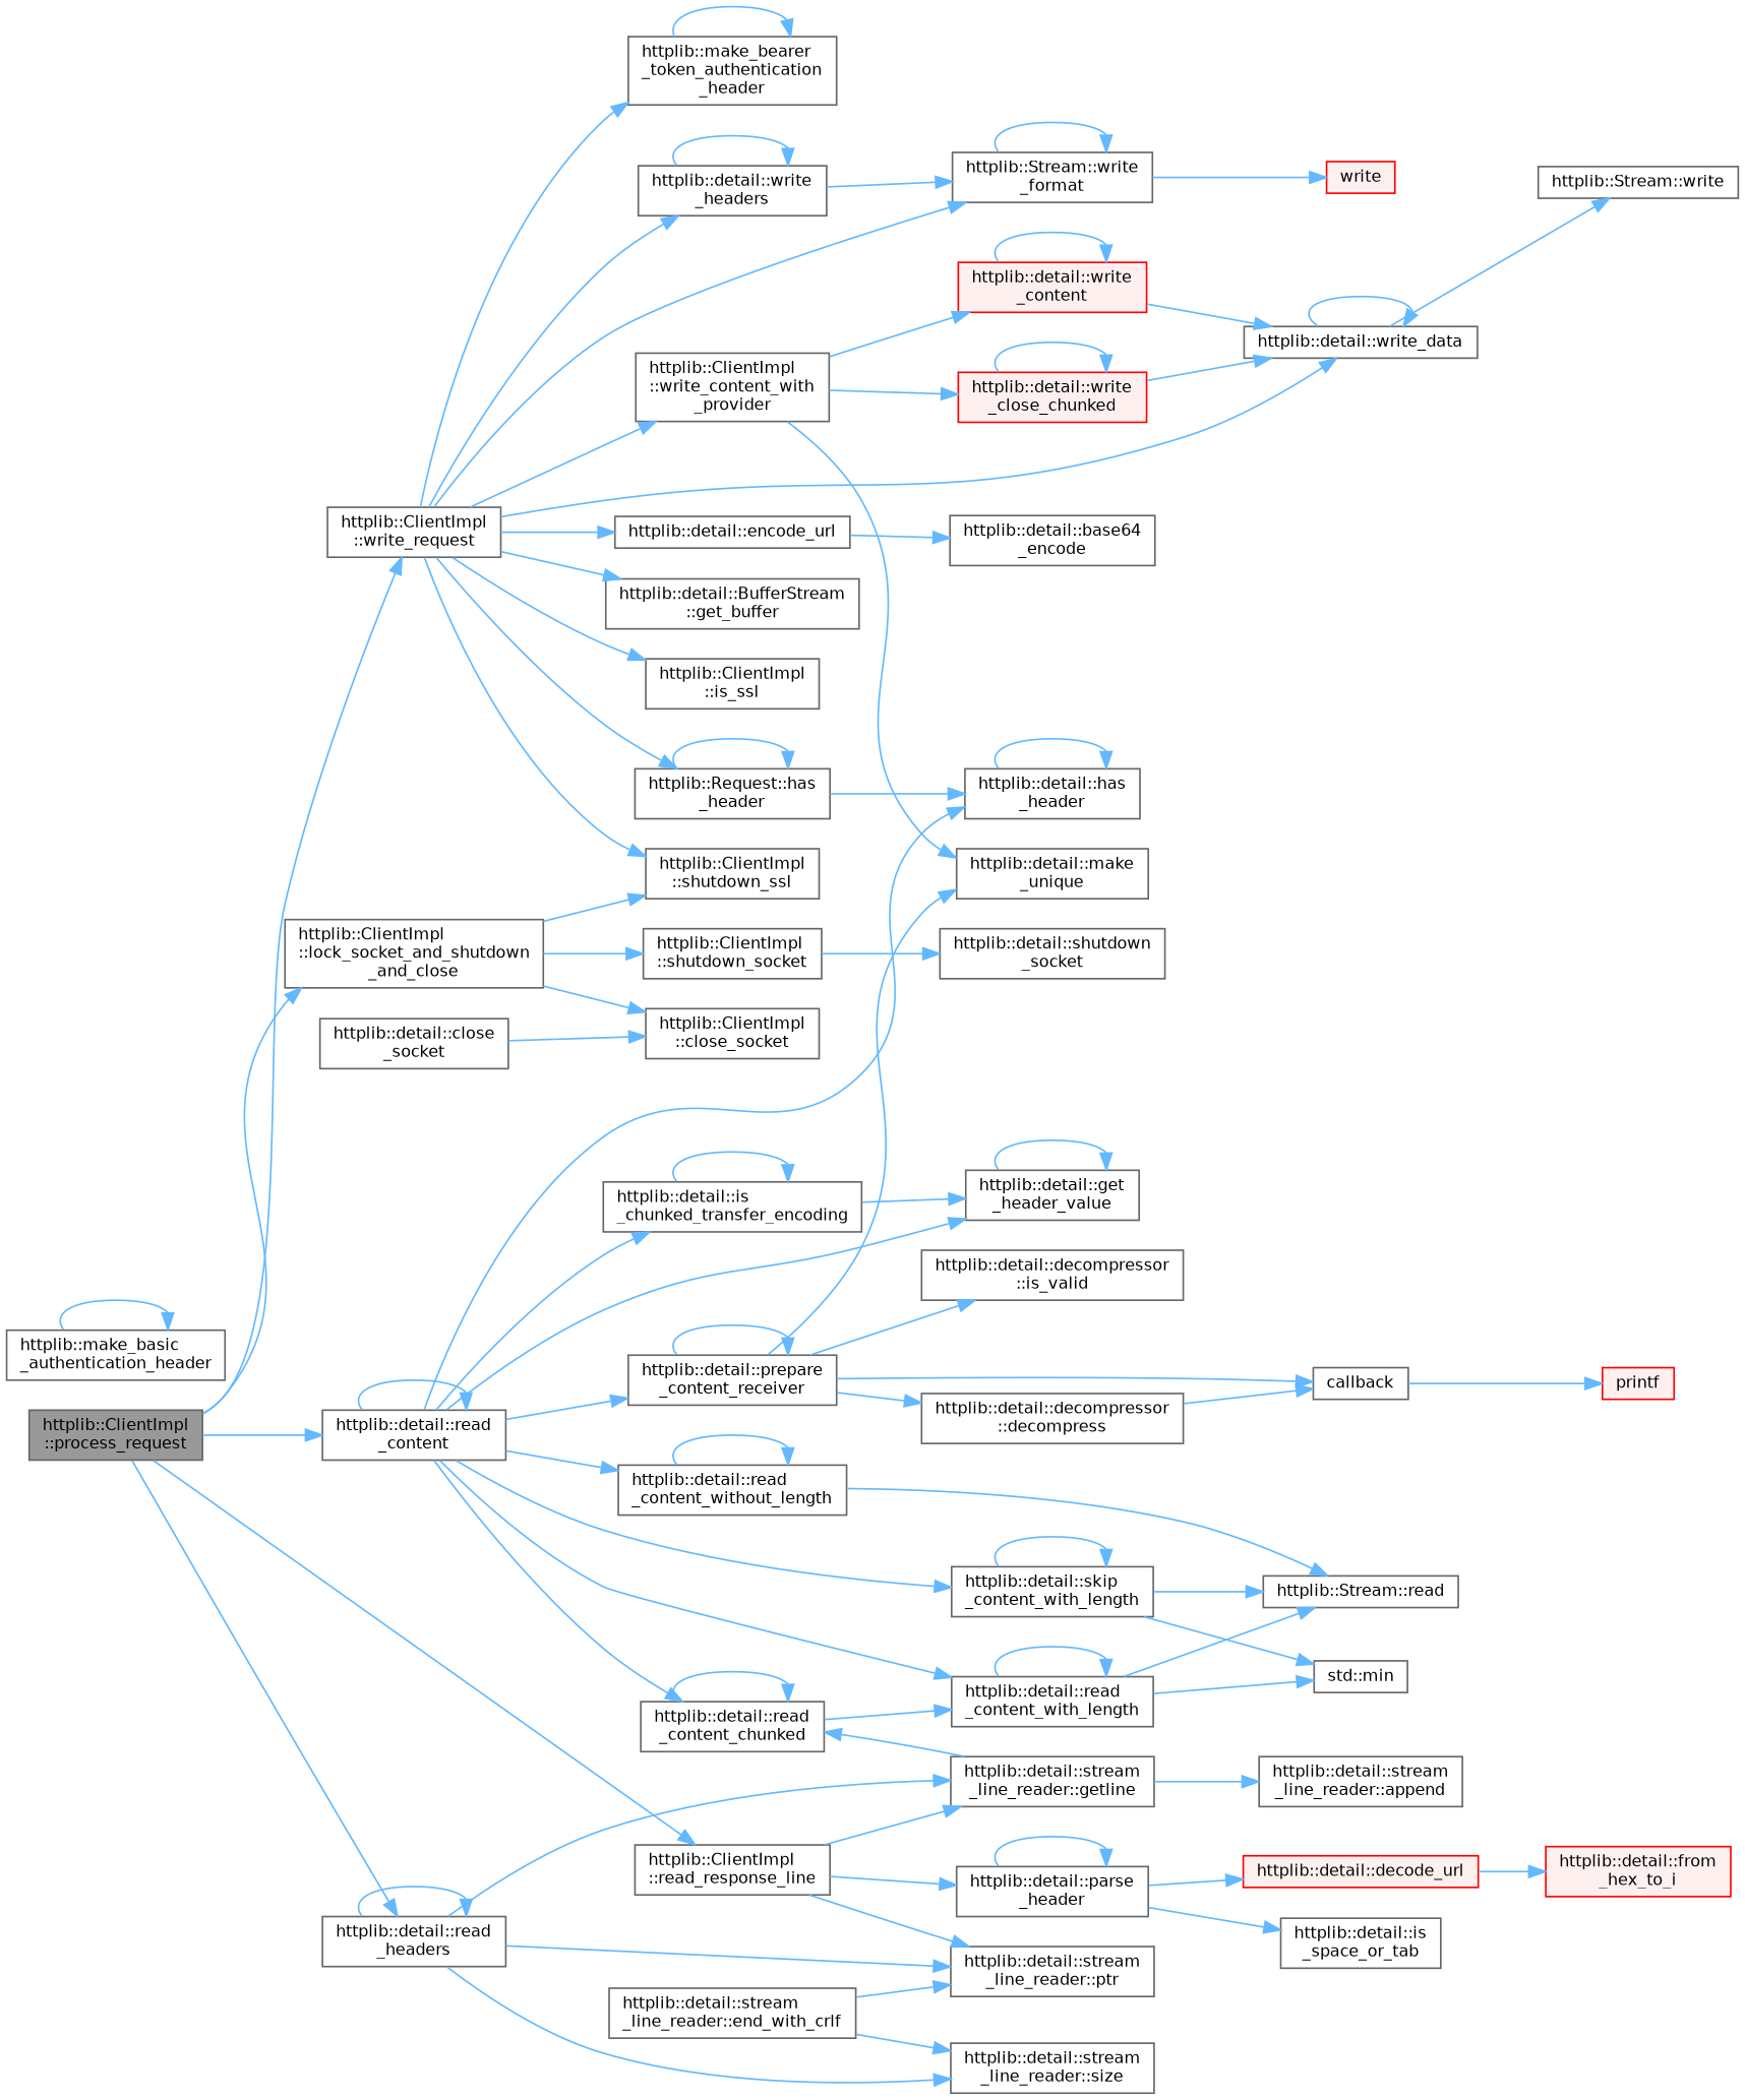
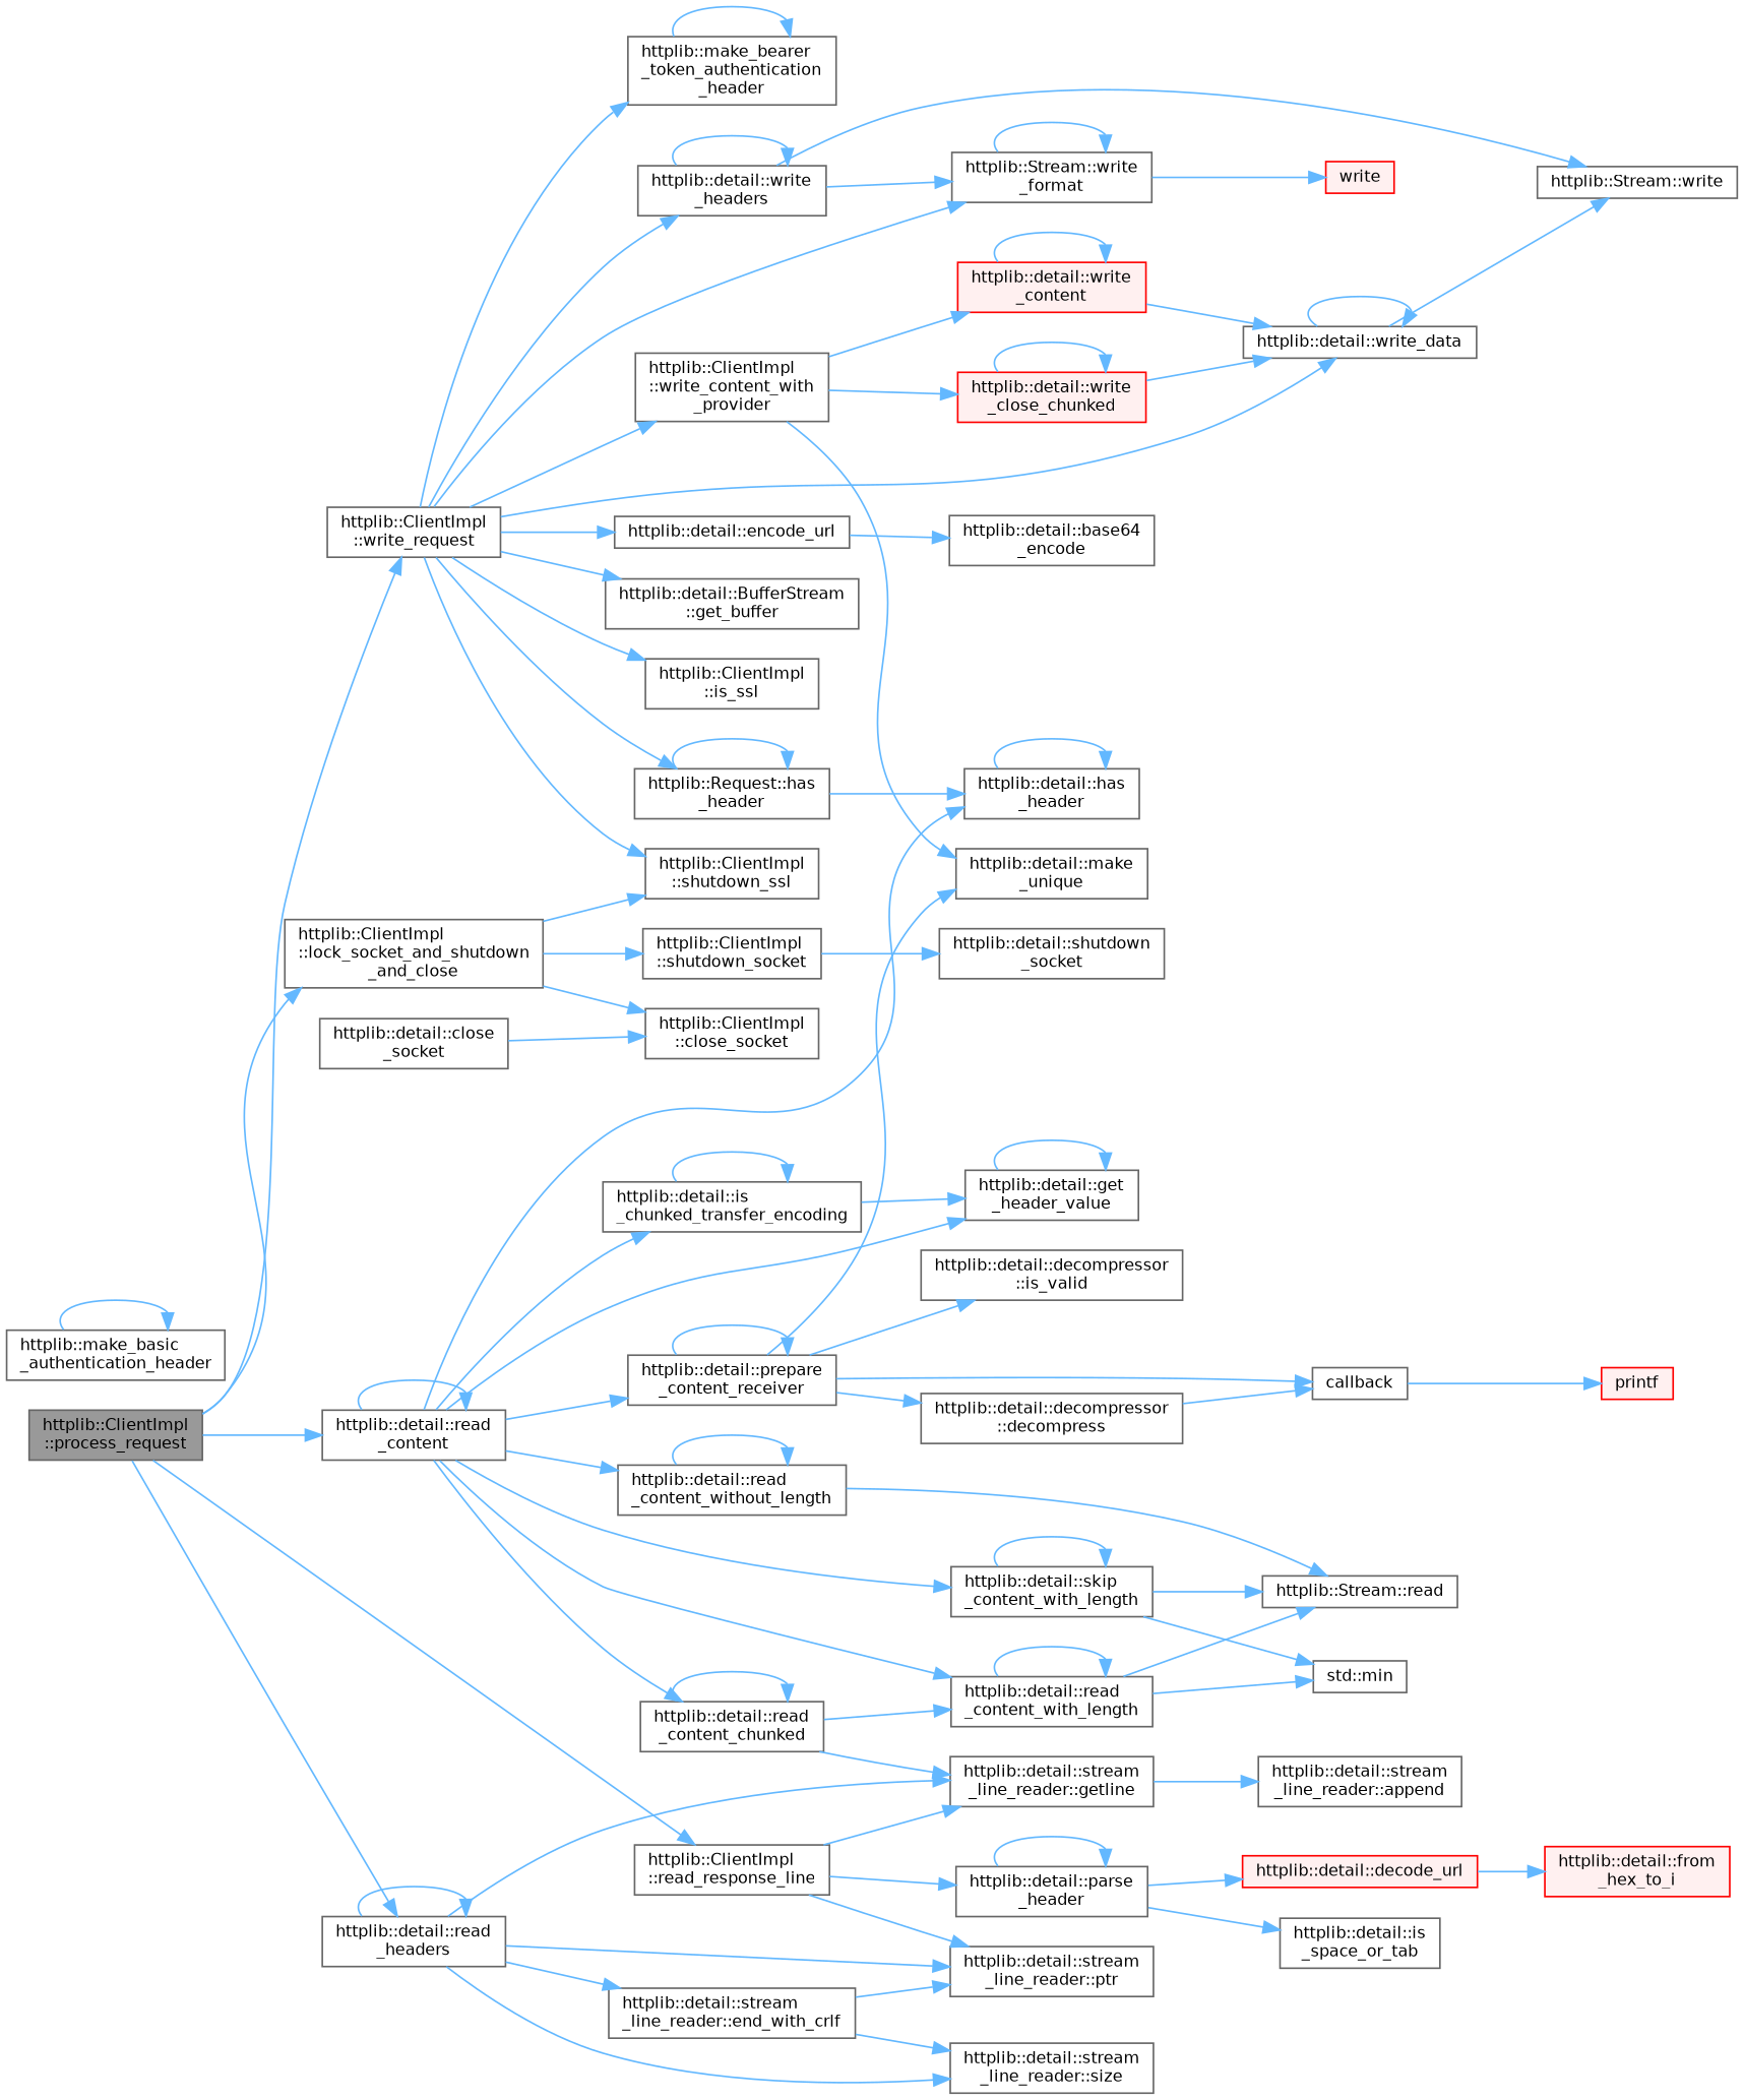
  digraph {
    rankdir=LR
    node [color=grey40 fillcolor=white fontname=Helvetica fontsize=10 shape=box style=filled]
    edge [color=steelblue1 fontname=Helvetica fontsize=10 labelfontname=Helvetica labelfontsize=10 style=solid]
    n1 [color=gray40 fillcolor=grey60 fontcolor=black height=0.2 label="httplib::ClientImpl\l::process_request" width=0.4]
    n2 [height=0.2 label="httplib::ClientImpl\l::lock_socket_and_shutdown\l_and_close" width=0.4]
    n3 [height=0.2 label="httplib::detail::read\l_content" width=0.4]
    n4 [height=0.2 label="httplib::detail::read\l_headers" width=0.4]
    n5 [height=0.2 label="httplib::ClientImpl\l::read_response_line" width=0.4]
    n6 [height=0.2 label="httplib::ClientImpl\l::write_request" width=0.4]
    n7 [height=0.2 label="httplib::ClientImpl\l::close_socket" width=0.4]
    n8 [height=0.2 label="httplib::ClientImpl\l::shutdown_socket" width=0.4]
    n9 [height=0.2 label="httplib::ClientImpl\l::shutdown_ssl" width=0.4]
    n10 [height=0.2 label="httplib::detail::get\l_header_value" width=0.4]
    n11 [height=0.2 label="httplib::detail::has\l_header" width=0.4]
    n12 [height=0.2 label="httplib::detail::is\l_chunked_transfer_encoding" width=0.4]
    n13 [height=0.2 label="httplib::detail::prepare\l_content_receiver" width=0.4]
    n14 [height=0.2 label="httplib::detail::read\l_content_chunked" width=0.4]
    n15 [height=0.2 label="httplib::detail::read\l_content_with_length" width=0.4]
    n16 [height=0.2 label="httplib::detail::read\l_content_without_length" width=0.4]
    n17 [height=0.2 label="httplib::detail::skip\l_content_with_length" width=0.4]
    n18 [height=0.2 label="httplib::detail::stream\l_line_reader::getline" width=0.4]
    n19 [height=0.2 label="httplib::detail::stream\l_line_reader::ptr" width=0.4]
    n20 [height=0.2 label="httplib::detail::stream\l_line_reader::end_with_crlf" width=0.4]
    n21 [height=0.2 label="httplib::detail::stream\l_line_reader::size" width=0.4]
    n22 [height=0.2 label="httplib::detail::parse\l_header" width=0.4]
    n23 [height=0.2 label="httplib::detail::encode_url" width=0.4]
    n24 [height=0.2 label="httplib::detail::BufferStream\l::get_buffer" width=0.4]
    n25 [height=0.2 label="httplib::Request::has\l_header" width=0.4]
    n26 [height=0.2 label="httplib::ClientImpl\l::is_ssl" width=0.4]
    n27 [height=0.2 label="httplib::make_bearer\l_token_authentication\l_header" width=0.4]
    n28 [height=0.2 label="httplib::ClientImpl\l::write_content_with\l_provider" width=0.4]
    n29 [height=0.2 label="httplib::detail::write_data" width=0.4]
    n30 [height=0.2 label="httplib::Stream::write\l_format" width=0.4]
    n31 [height=0.2 label="httplib::detail::write\l_headers" width=0.4]
    n32 [height=0.2 label="httplib::detail::shutdown\l_socket" width=0.4]
    n33 [height=0.2 label="httplib::detail::close\l_socket" width=0.4]
    n34 [height=0.2 label=callback width=0.4]
    n35 [height=0.2 label="httplib::detail::decompressor\l::decompress" width=0.4]
    n36 [height=0.2 label="httplib::detail::decompressor\l::is_valid" width=0.4]
    n37 [height=0.2 label="httplib::detail::make\l_unique" width=0.4]
    n38 [height=0.2 label="std::min" width=0.4]
    n39 [height=0.2 label="httplib::Stream::read" width=0.4]
    n40 [color=red fillcolor="#FFF0F0" height=0.2 label=printf width=0.4]
    n41 [height=0.2 label="httplib::detail::stream\l_line_reader::append" width=0.4]
    n42 [color=red fillcolor="#FFF0F0" height=0.2 label="httplib::detail::decode_url" width=0.4]
    n43 [height=0.2 label="httplib::detail::is\l_space_or_tab" width=0.4]
    n44 [color=red fillcolor="#FFF0F0" height=0.2 label="httplib::detail::from\l_hex_to_i" width=0.4]
    n45 [height=0.2 label="httplib::detail::base64\l_encode" width=0.4]
    n46 [height=0.2 label="httplib::make_basic\l_authentication_header" width=0.4]
    n47 [color=red fillcolor="#FFF0F0" height=0.2 label="httplib::detail::write\l_content" width=0.4]
    n48 [color=red fillcolor="#FFF0F0" height=0.2 label="httplib::detail::write\l_close_chunked" width=0.4]
    n49 [height=0.2 label="httplib::Stream::write" width=0.4]
    n50 [color=red fillcolor="#FFF0F0" height=0.2 label=write width=0.4]
    n1 -> n2
    n1 -> n3
    n1 -> n4
    n1 -> n5
    n1 -> n6
    n2 -> n7
    n2 -> n8
    n2 -> n9
    n3 -> n3
    n3 -> n10
    n3 -> n11
    n3 -> n12
    n3 -> n13
    n3 -> n14
    n3 -> n15
    n3 -> n16
    n3 -> n17
    n4 -> n4
    n4 -> n18
    n4 -> n19
+   n4 -> n20
    n4 -> n21
    n5 -> n18
    n5 -> n19
    n5 -> n22
    n6 -> n9
    n6 -> n23
    n6 -> n24
    n6 -> n25
    n6 -> n26
    n6 -> n27
    n6 -> n28
    n6 -> n29
    n6 -> n30
    n6 -> n31
    n8 -> n32
    n10 -> n10
    n11 -> n11
    n12 -> n10
    n12 -> n12
    n13 -> n13
    n13 -> n34
    n13 -> n35
    n13 -> n36
    n13 -> n37
    n14 -> n14
    n14 -> n15
-   n18 -> n14
+   n14 -> n18
    n15 -> n15
    n15 -> n38
    n15 -> n39
    n16 -> n16
    n16 -> n39
    n17 -> n17
    n17 -> n38
    n17 -> n39
    n18 -> n41
    n20 -> n19
    n20 -> n21
    n22 -> n22
    n22 -> n42
    n22 -> n43
    n23 -> n45
    n25 -> n11
    n25 -> n25
    n27 -> n27
    n28 -> n37
    n28 -> n47
    n28 -> n48
    n29 -> n29
    n29 -> n49
    n30 -> n30
    n30 -> n50
    n31 -> n30
    n31 -> n31
+   n31 -> n49
    n33 -> n7
    n34 -> n40
    n35 -> n34
    n42 -> n44
    n46 -> n46
    n47 -> n29
    n47 -> n47
    n48 -> n29
    n48 -> n48
  }
